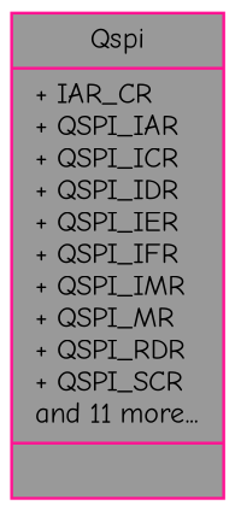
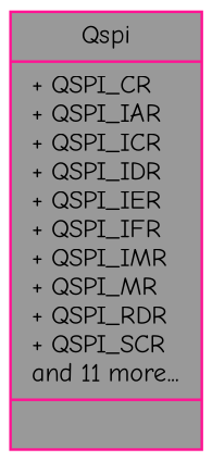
  digraph {
    fontname="Comic Neue"
-   n1 [color=deeppink fillcolor=grey60 fontcolor=black fontname="Comic Neue" fontsize=10 height=0.2 label="{Qspi\n|+ IAR_CR\l+ QSPI_IAR\l+ QSPI_ICR\l+ QSPI_IDR\l+ QSPI_IER\l+ QSPI_IFR\l+ QSPI_IMR\l+ QSPI_MR\l+ QSPI_RDR\l+ QSPI_SCR\land 11 more...\l|}" shape=record style=filled width=0.4]
+   n1 [color=deeppink fillcolor=grey60 fontcolor=black fontname="Comic Neue" fontsize=10 height=0.2 label="{Qspi\n|+ QSPI_CR\l+ QSPI_IAR\l+ QSPI_ICR\l+ QSPI_IDR\l+ QSPI_IER\l+ QSPI_IFR\l+ QSPI_IMR\l+ QSPI_MR\l+ QSPI_RDR\l+ QSPI_SCR\land 11 more...\l|}" shape=record style=filled width=0.4]
  }
